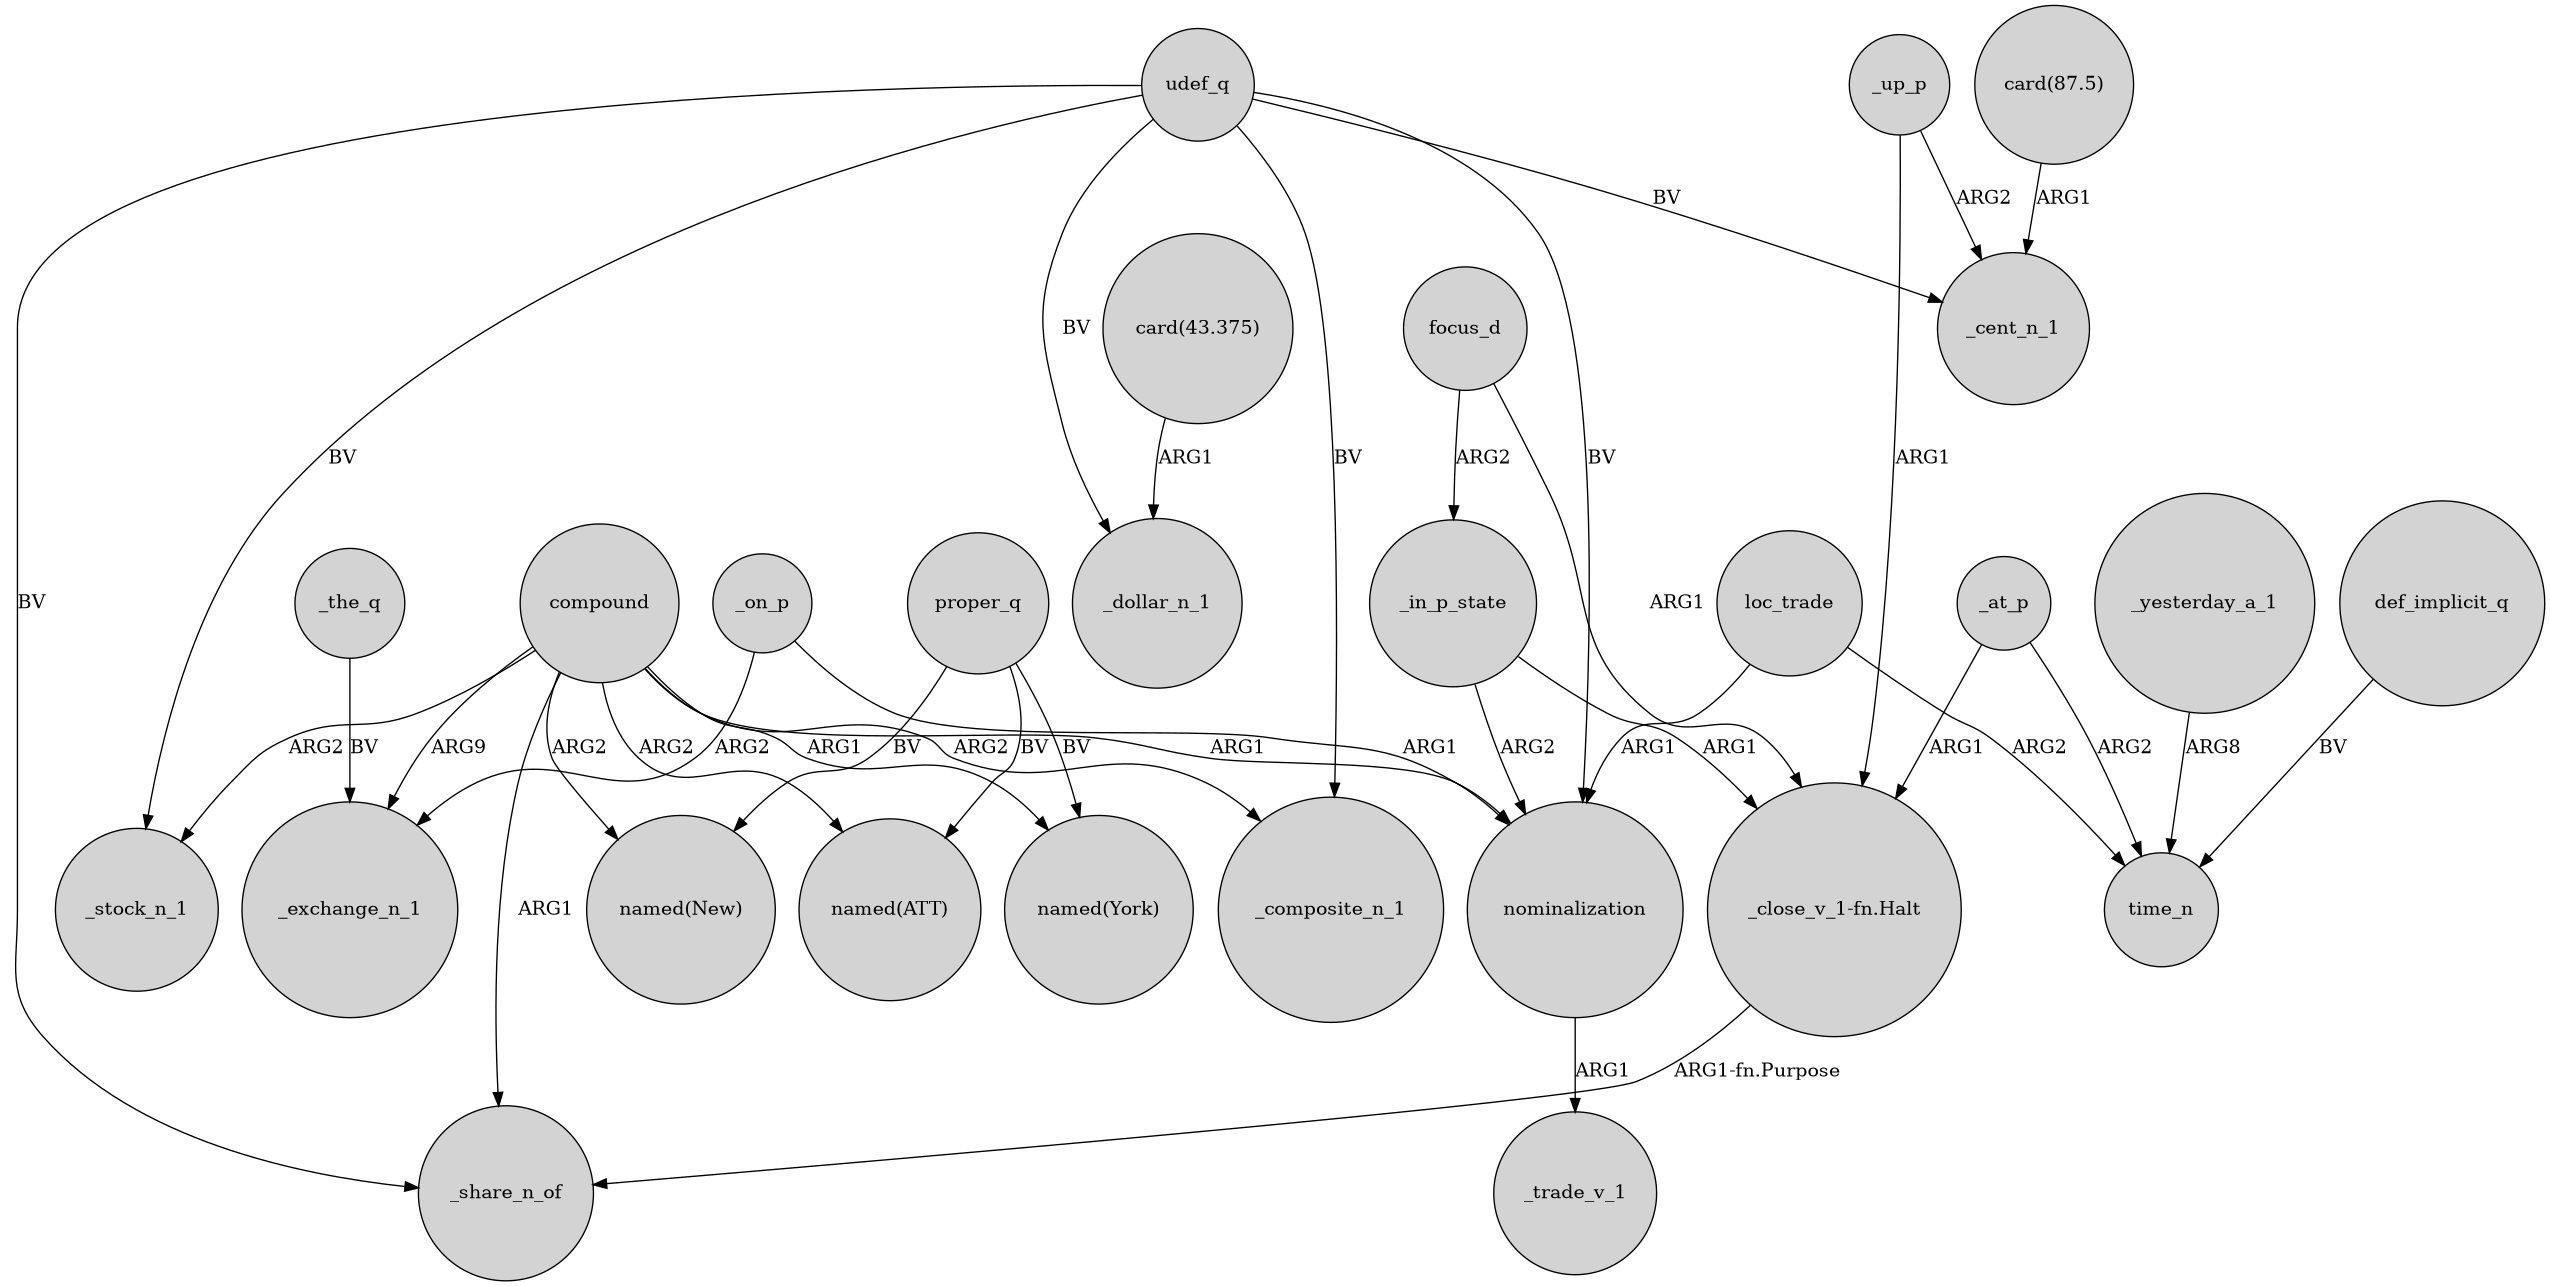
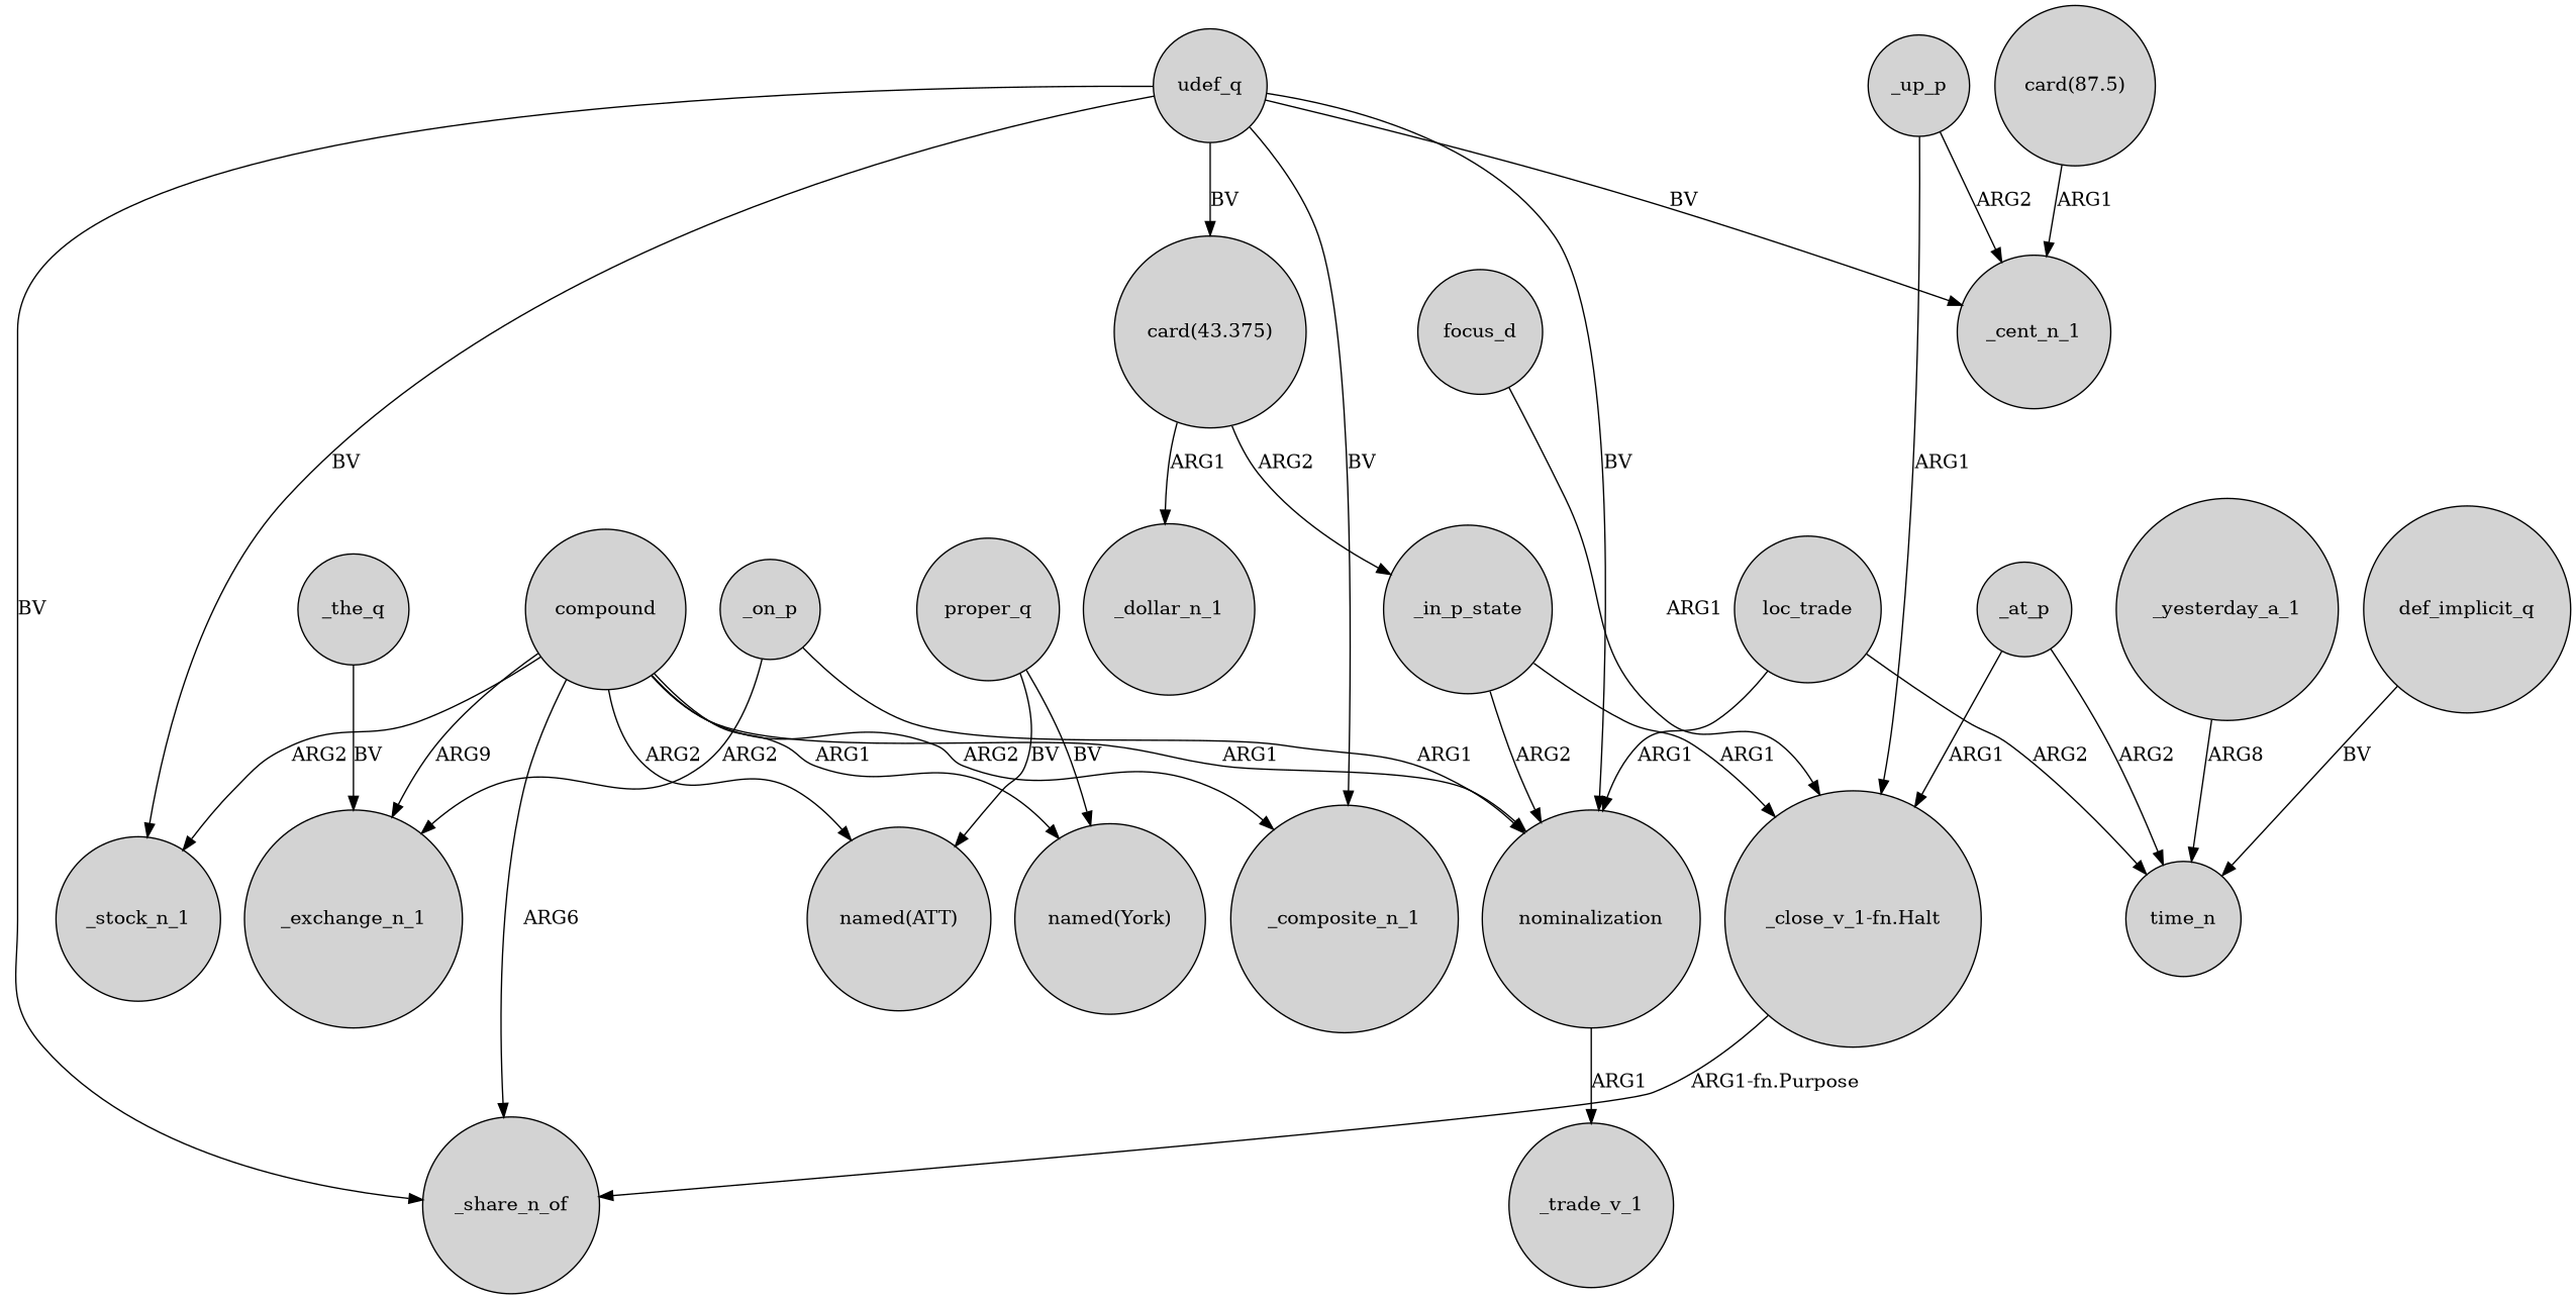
  digraph {
    node [shape=circle style=filled]
    _on_p
    nominalization
    _exchange_n_1
    _trade_v_1
    proper_q
    "named(ATT)"
-   "named(New)"
    "named(York)"
    _in_p_state
    "_close_v_1-fn.Halt"
    _share_n_of
    focus_d
    "card(87.5)"
    _cent_n_1
    compound
    _stock_n_1
    _composite_n_1
    udef_q
    _dollar_n_1
    _yesterday_a_1
    time_n
    n22 [label=loc_trade]
    _up_p
    _at_p
    "card(43.375)"
    _the_q
    def_implicit_q
    _on_p -> nominalization [label=ARG1]
    _on_p -> _exchange_n_1 [label=ARG2]
    nominalization -> _trade_v_1 [label=ARG1]
    proper_q -> "named(ATT)" [label=BV]
-   proper_q -> "named(New)" [label=BV]
    proper_q -> "named(York)" [label=BV]
    _in_p_state -> nominalization [label=ARG2]
    _in_p_state -> "_close_v_1-fn.Halt" [label=ARG1]
    "_close_v_1-fn.Halt" -> _share_n_of [label="ARG1-fn.Purpose"]
-   focus_d -> _in_p_state [label=ARG2]
+   "card(43.375)" -> _in_p_state [label=ARG2]
    focus_d -> "_close_v_1-fn.Halt" [label=ARG1]
    "card(87.5)" -> _cent_n_1 [label=ARG1]
    compound -> nominalization [label=ARG1]
    compound -> _exchange_n_1 [label=ARG9]
    compound -> "named(ATT)" [label=ARG2]
-   compound -> "named(New)" [label=ARG2]
    compound -> "named(York)" [label=ARG1]
-   compound -> _share_n_of [label=ARG1]
+   compound -> _share_n_of [label=ARG6]
    compound -> _stock_n_1 [label=ARG2]
    compound -> _composite_n_1 [label=ARG2]
    udef_q -> nominalization [label=BV]
    udef_q -> _share_n_of [label=BV]
    udef_q -> _cent_n_1 [label=BV]
    udef_q -> _stock_n_1 [label=BV]
    udef_q -> _composite_n_1 [label=BV]
-   udef_q -> _dollar_n_1 [label=BV]
+   udef_q -> "card(43.375)" [label=BV]
    _yesterday_a_1 -> time_n [label=ARG8]
    n22 -> nominalization [label=ARG1]
    n22 -> time_n [label=ARG2]
    _up_p -> "_close_v_1-fn.Halt" [label=ARG1]
    _up_p -> _cent_n_1 [label=ARG2]
    _at_p -> "_close_v_1-fn.Halt" [label=ARG1]
    _at_p -> time_n [label=ARG2]
    "card(43.375)" -> _dollar_n_1 [label=ARG1]
    _the_q -> _exchange_n_1 [label=BV]
    def_implicit_q -> time_n [label=BV]
  }
